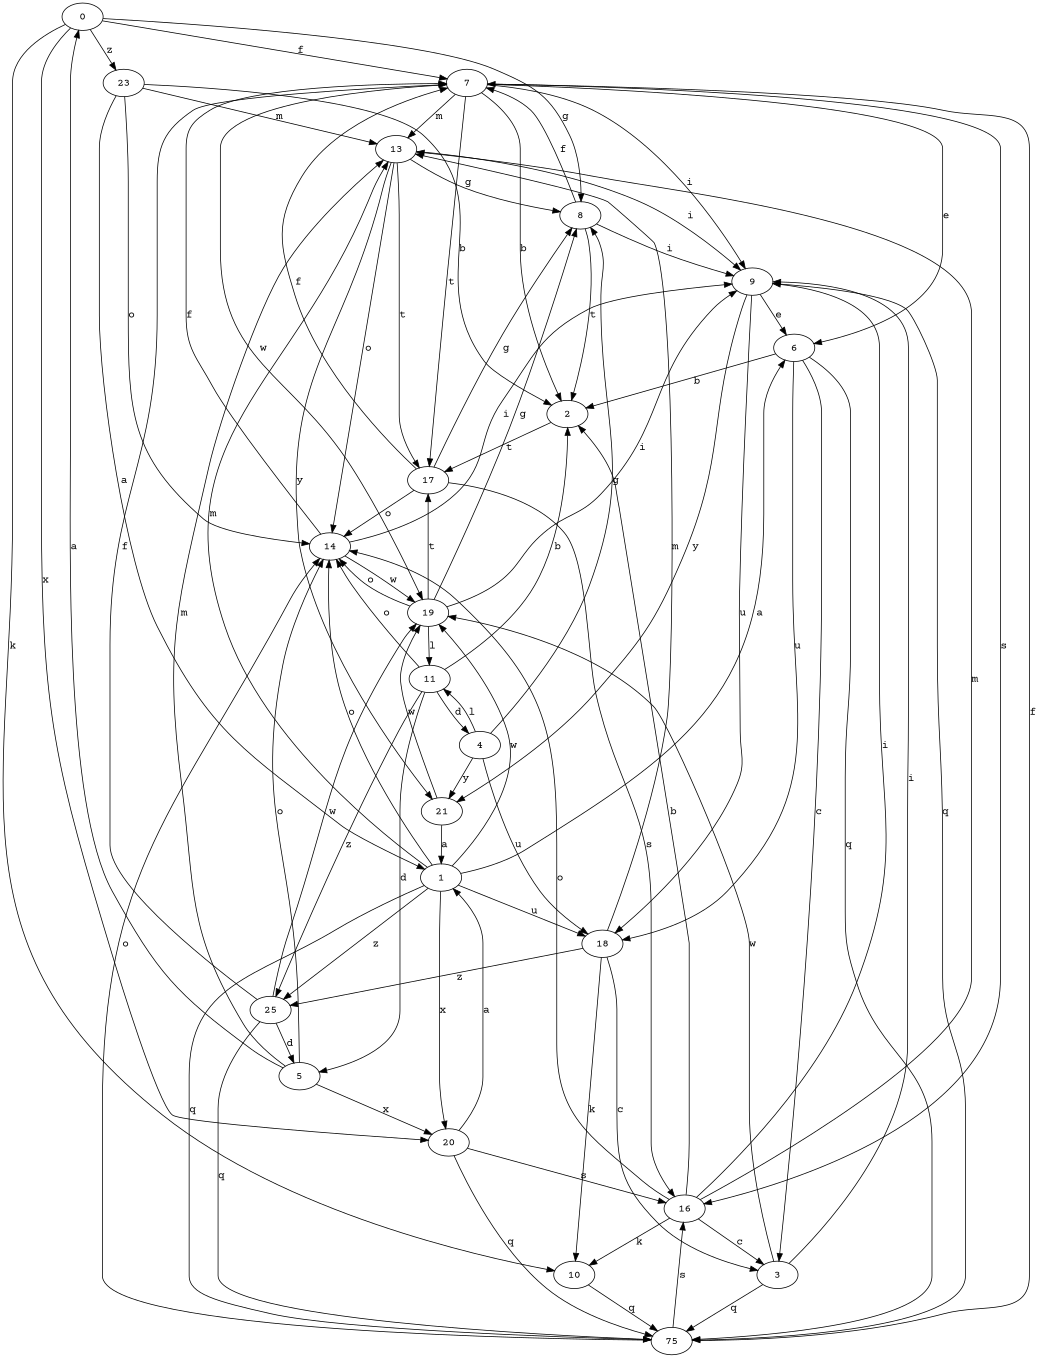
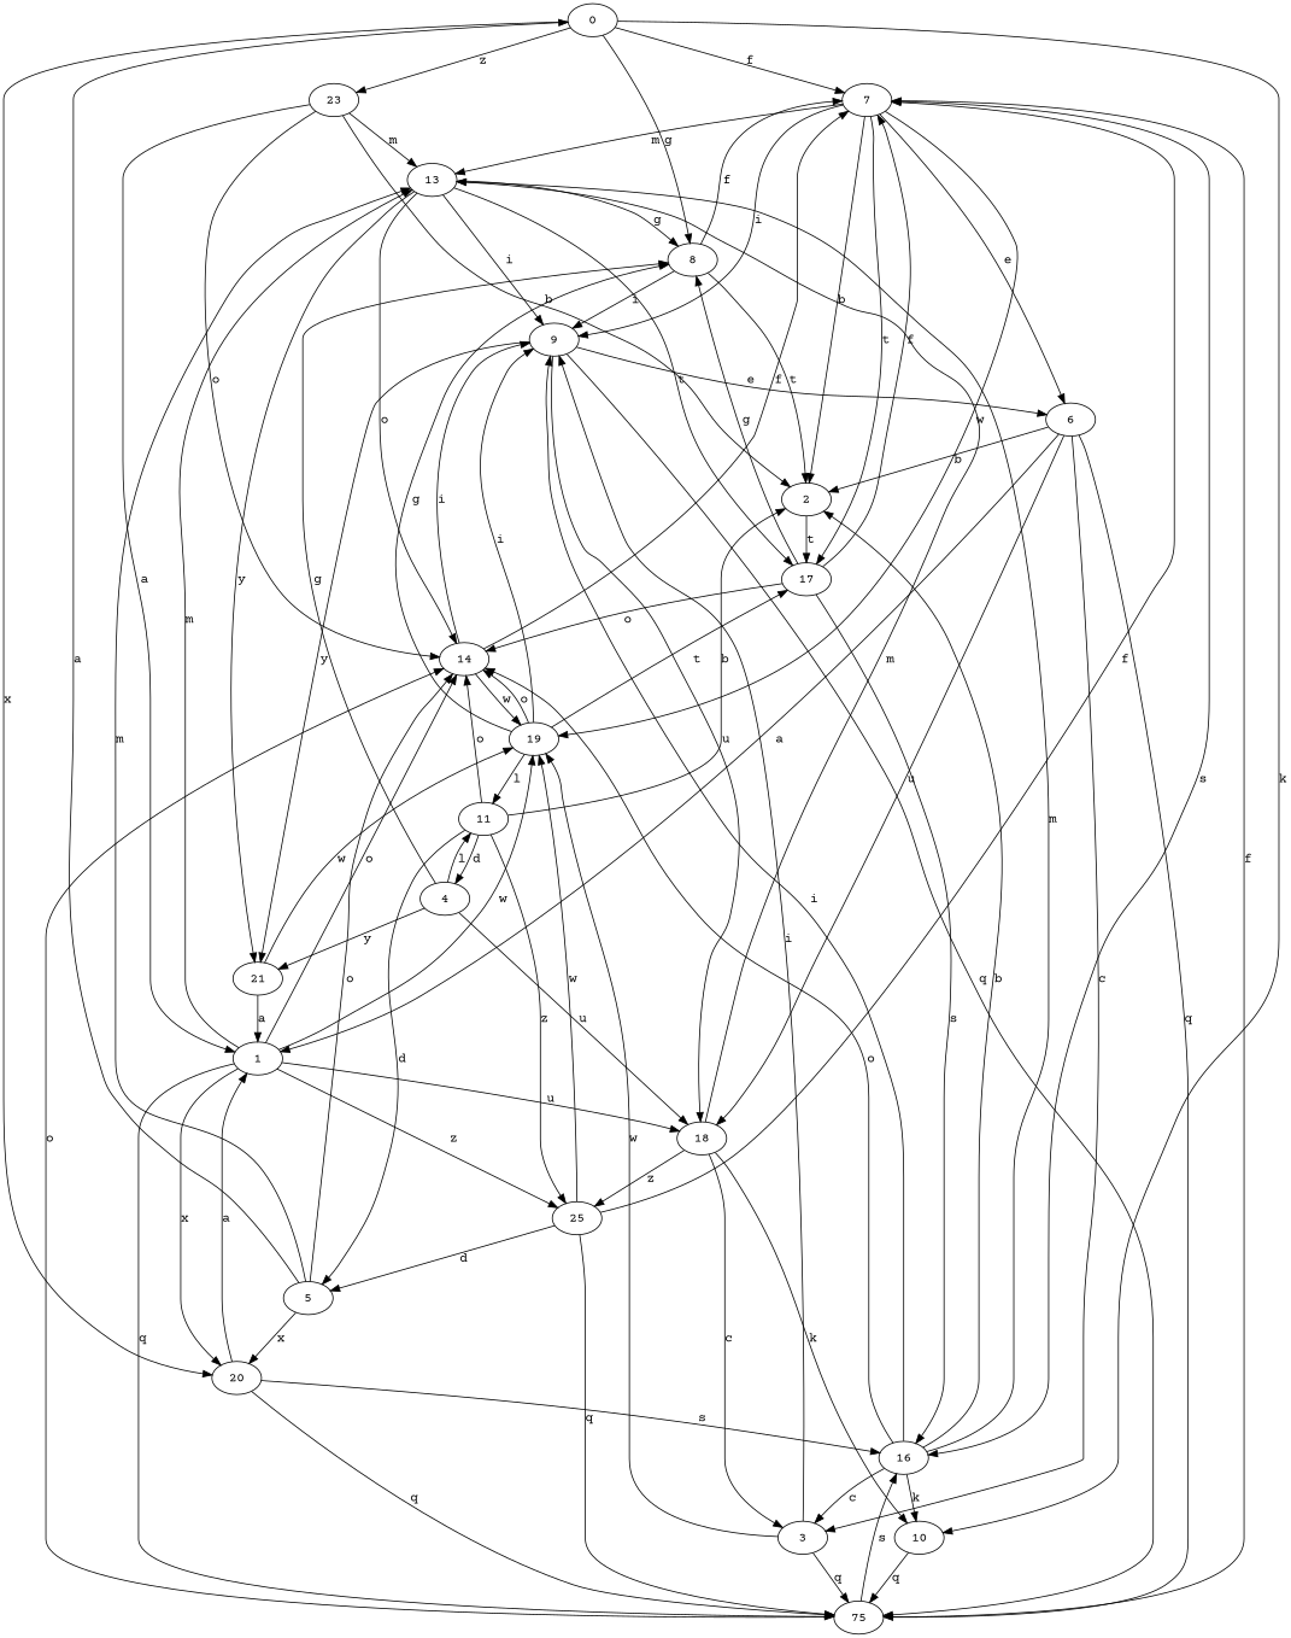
  strict digraph {
    fontname="Courier Prime"
    node [fontname="Courier Prime"]
    edge [fontname="Courier Prime"]
    0
    7
    8
    10
    20
    23
    13
    19
    2
    17
    9
    6
    16
    n14 [label=75]
    1
    14
    18
    25
    21
    3
    11
    5
    4
    0 -> 7 [label=f]
    0 -> 8 [label=g]
    0 -> 10 [label=k]
    0 -> 20 [label=x]
    0 -> 23 [label=z]
    7 -> 13 [label=m]
    7 -> 19 [label=w]
    7 -> 2 [label=b]
    7 -> 17 [label=t]
    7 -> 9 [label=i]
    7 -> 6 [label=e]
    7 -> 16 [label=s]
    8 -> 7 [label=f]
    8 -> 2 [label=t]
    8 -> 9 [label=i]
    10 -> n14 [label=q]
    20 -> 16 [label=s]
    20 -> n14 [label=q]
    20 -> 1 [label=a]
    23 -> 13 [label=m]
    23 -> 2 [label=b]
    23 -> 1 [label=a]
    23 -> 14 [label=o]
    13 -> 8 [label=g]
    13 -> 17 [label=t]
    13 -> 9 [label=i]
    13 -> 14 [label=o]
    13 -> 21 [label=y]
    19 -> 8 [label=g]
    19 -> 17 [label=t]
    19 -> 9 [label=i]
    19 -> 14 [label=o]
    19 -> 11 [label=l]
    2 -> 17 [label=t]
    17 -> 7 [label=f]
    17 -> 8 [label=g]
    17 -> 16 [label=s]
    17 -> 14 [label=o]
    9 -> 6 [label=e]
    9 -> n14 [label=q]
    9 -> 18 [label=u]
    9 -> 21 [label=y]
    6 -> 2 [label=b]
    6 -> n14 [label=q]
-   1 -> 6 [label=a]
+   6 -> 1 [label=a]
    6 -> 18 [label=u]
    6 -> 3 [label=c]
    16 -> 10 [label=k]
    16 -> 13 [label=m]
    16 -> 2 [label=b]
    16 -> 9 [label=i]
    16 -> 14 [label=o]
    16 -> 3 [label=c]
    n14 -> 7 [label=f]
    n14 -> 16 [label=s]
    n14 -> 14 [label=o]
    1 -> 20 [label=x]
    1 -> 13 [label=m]
    1 -> 19 [label=w]
    1 -> n14 [label=q]
    1 -> 14 [label=o]
    1 -> 18 [label=u]
    1 -> 25 [label=z]
    14 -> 7 [label=f]
    14 -> 19 [label=w]
    14 -> 9 [label=i]
    18 -> 10 [label=k]
    18 -> 13 [label=m]
    18 -> 25 [label=z]
    18 -> 3 [label=c]
    25 -> 7 [label=f]
    25 -> 19 [label=w]
    25 -> n14 [label=q]
    25 -> 5 [label=d]
    21 -> 19 [label=w]
    21 -> 1 [label=a]
    3 -> 19 [label=w]
    3 -> 9 [label=i]
    3 -> n14 [label=q]
    11 -> 2 [label=b]
    11 -> 14 [label=o]
    11 -> 25 [label=z]
    11 -> 5 [label=d]
    11 -> 4 [label=d]
    5 -> 0 [label=a]
    5 -> 20 [label=x]
    5 -> 13 [label=m]
    5 -> 14 [label=o]
    4 -> 8 [label=g]
    4 -> 18 [label=u]
    4 -> 21 [label=y]
    4 -> 11 [label=l]
  }
